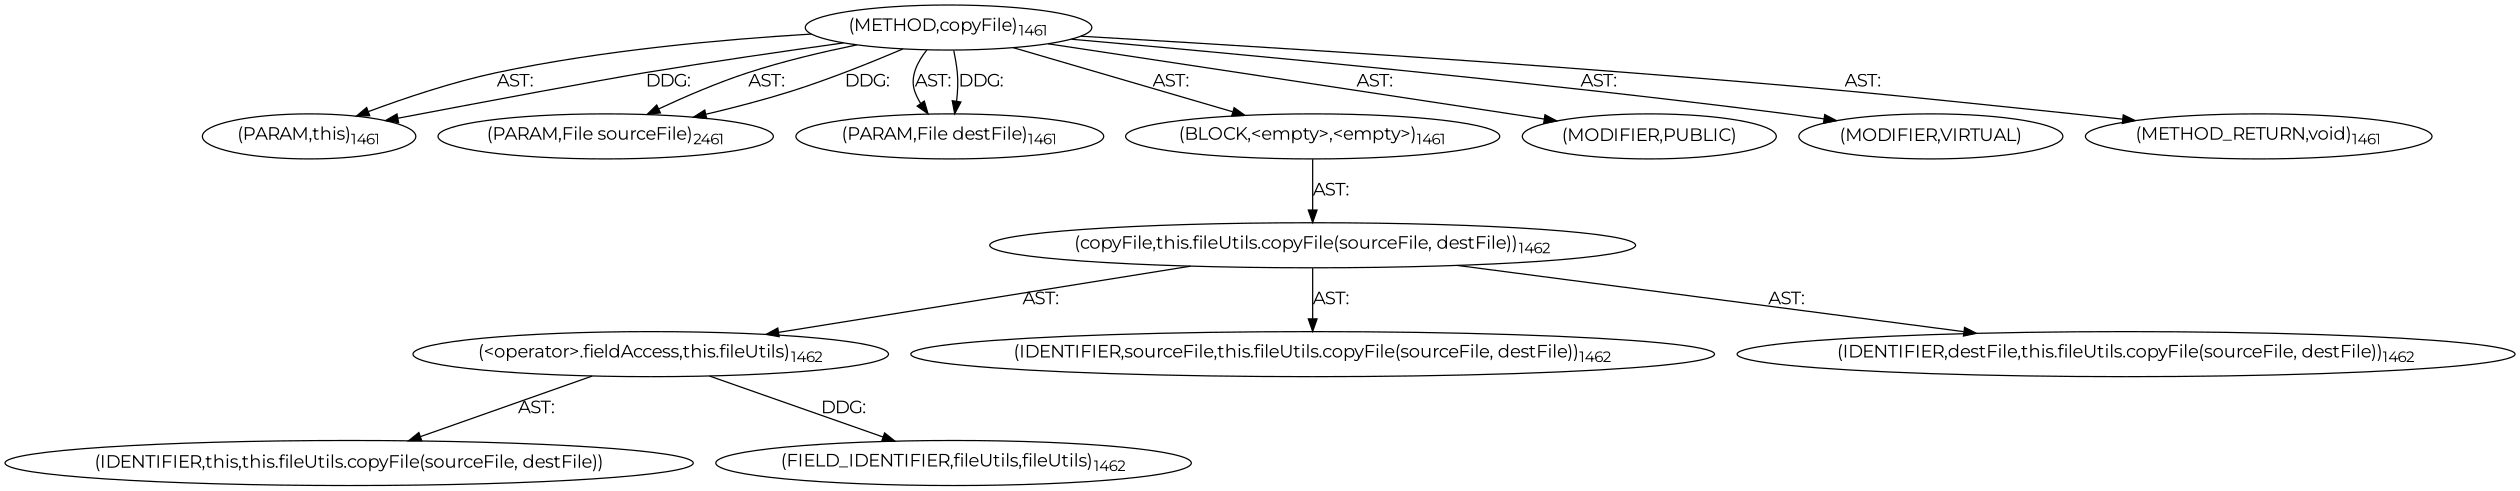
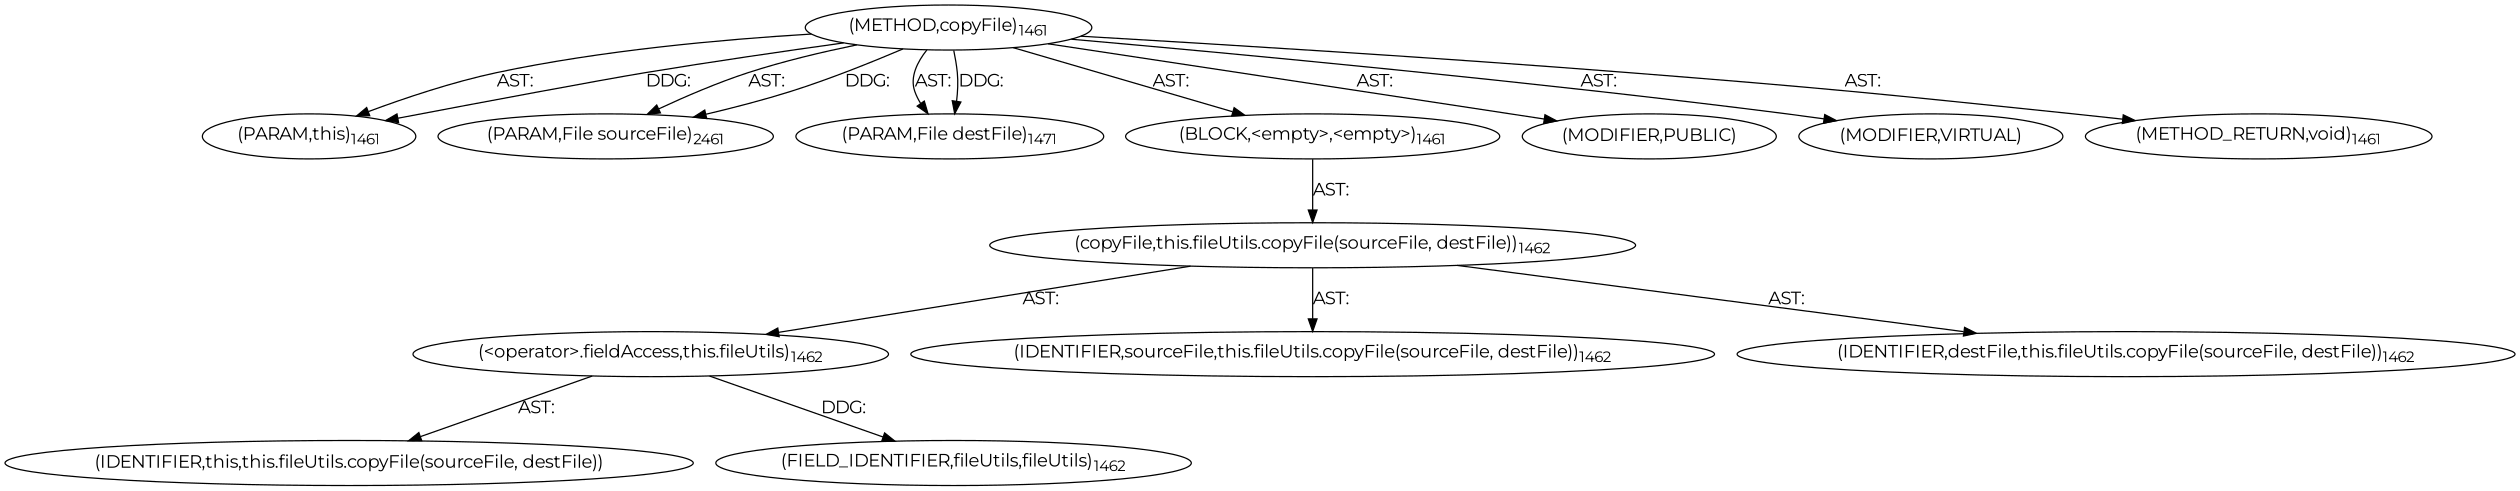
  digraph {
    fontname=Montserrat
    node [fontname=Montserrat]
    edge [fontname=Montserrat]
    n1 [label=<(METHOD,copyFile)<SUB>1461</SUB>>]
    n2 [label=<(PARAM,this)<SUB>1461</SUB>>]
    n3 [label=<(PARAM,File sourceFile)<SUB>2461</SUB>>]
-   n4 [label=<(PARAM,File destFile)<SUB>1461</SUB>>]
+   n4 [label=<(PARAM,File destFile)<SUB>1471</SUB>>]
    n5 [label=<(BLOCK,&lt;empty&gt;,&lt;empty&gt;)<SUB>1461</SUB>>]
    n6 [label=<(MODIFIER,PUBLIC)>]
    n7 [label=<(MODIFIER,VIRTUAL)>]
    n8 [label=<(METHOD_RETURN,void)<SUB>1461</SUB>>]
    n9 [label=<(copyFile,this.fileUtils.copyFile(sourceFile, destFile))<SUB>1462</SUB>>]
    n10 [label=<(&lt;operator&gt;.fieldAccess,this.fileUtils)<SUB>1462</SUB>>]
    n11 [label=<(IDENTIFIER,sourceFile,this.fileUtils.copyFile(sourceFile, destFile))<SUB>1462</SUB>>]
    n12 [label=<(IDENTIFIER,destFile,this.fileUtils.copyFile(sourceFile, destFile))<SUB>1462</SUB>>]
    n13 [label=<(IDENTIFIER,this,this.fileUtils.copyFile(sourceFile, destFile))>]
    n14 [label=<(FIELD_IDENTIFIER,fileUtils,fileUtils)<SUB>1462</SUB>>]
    n1 -> n2 [label="AST: "]
    n1 -> n2 [label="DDG: "]
    n1 -> n3 [label="AST: "]
    n1 -> n3 [label="DDG: "]
    n1 -> n4 [label="AST: "]
    n1 -> n4 [label="DDG: "]
    n1 -> n5 [label="AST: "]
    n1 -> n6 [label="AST: "]
    n1 -> n7 [label="AST: "]
    n1 -> n8 [label="AST: "]
    n5 -> n9 [label="AST: "]
    n9 -> n10 [label="AST: "]
    n9 -> n11 [label="AST: "]
    n9 -> n12 [label="AST: "]
    n10 -> n13 [label="AST: "]
    n10 -> n14 [label="DDG: "]
  }
